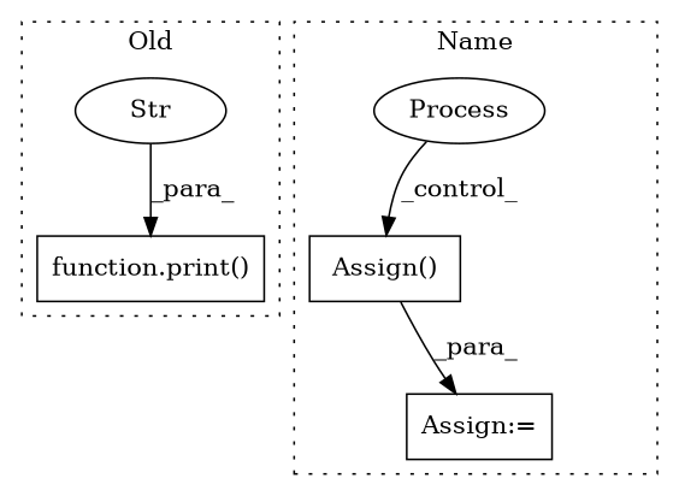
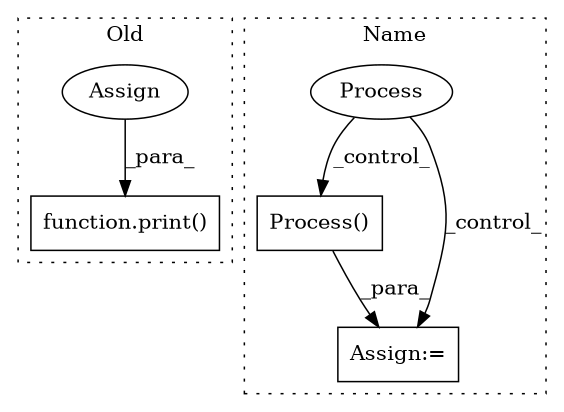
  digraph {
    node [a=75 shape=box]
    n1 [l="6,1" label="function.print()" s="6416,6474"]
-   n2 [a=66 l=52 label=Str s=6422 shape=ellipse]
-   n3 [l=64 label="Assign()" s=6129]
+   n2 [a=66 l=52 label=Assign s=6422 shape=ellipse]
+   n3 [l=64 label="Process()" s=6129]
    n4 [a=87 l=10 label=Process s=6097 shape=ellipse]
    n5 [a=68 l=3 label="Assign:=" s=6126]
    subgraph cluster_1 {
      label=Old
      style=dotted
      n1
      n2
    }
    subgraph cluster_2 {
      label=Name
      style=dotted
      n3
      n4
      n5
    }
    n2 -> n1 [label=_para_]
    n3 -> n5 [label=_para_]
    n4 -> n3 [label=_control_]
+   n4 -> n5 [label=_control_]
  }
